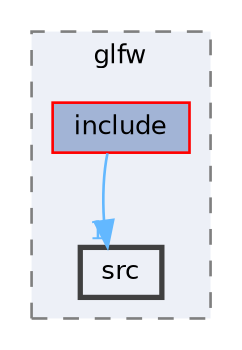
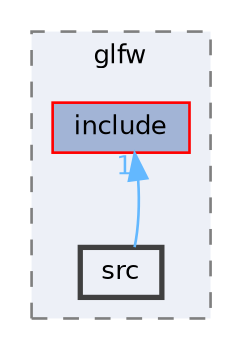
  digraph {
    compound=true
    node [fontname=Helvetica fontsize=10 shape=box]
    n1 [color=red fillcolor="#a2b4d6" height=0.2 label=include style=filled width=0.4]
    n2 [color=grey25 fillcolor="#edf0f7" height=0.2 label=src style="filled,bold" width=0.4]
    subgraph cluster_1 {
      bgcolor="#edf0f7"
      fontname=Helvetica
      fontsize=10
      label=glfw
      pencolor=grey50
      style="filled,dashed"
      n1
      n2
    }
-   n1 -> n2 [color=steelblue1 fontcolor=steelblue1 fontname=Helvetica fontsize=10 headlabel=1 labeldistance=1.5 labelfontname=Helvetica labelfontsize=10]
+   n2 -> n1 [color=steelblue1 fontcolor=steelblue1 fontname=Helvetica fontsize=10 headlabel=1 labeldistance=1.5 labelfontname=Helvetica labelfontsize=10]
  }
